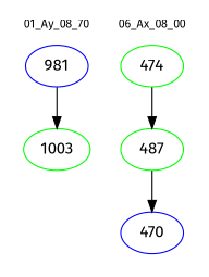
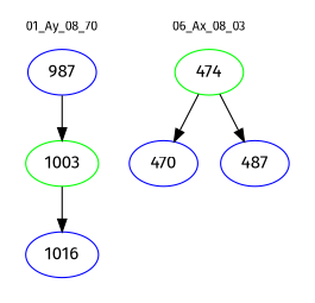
  digraph {
    fontname="Fira Sans"
    node [color=blue fontname="Fira Sans"]
    edge [color=black fontname="Fira Sans"]
    n1 [color=green label=1003]
-   n2 [label=981]
+   n2 [label=987]
+   n3 [label=1016]
    n4 [color=green label=474]
    n5 [label=470]
-   n6 [color=green label=487]
+   n6 [label=487]
    subgraph cluster_1 {
      color=white
      fontsize=10
      label="01_Ay_08_70"
      n1
      n2
+     n3
    }
    subgraph cluster_2 {
      color=white
      fontsize=10
-     label="06_Ax_08_00"
+     label="06_Ax_08_03"
      n4
      n5
      n6
    }
+   n1 -> n3
    n2 -> n1
-   n6 -> n5
+   n4 -> n5
    n4 -> n6
  }
